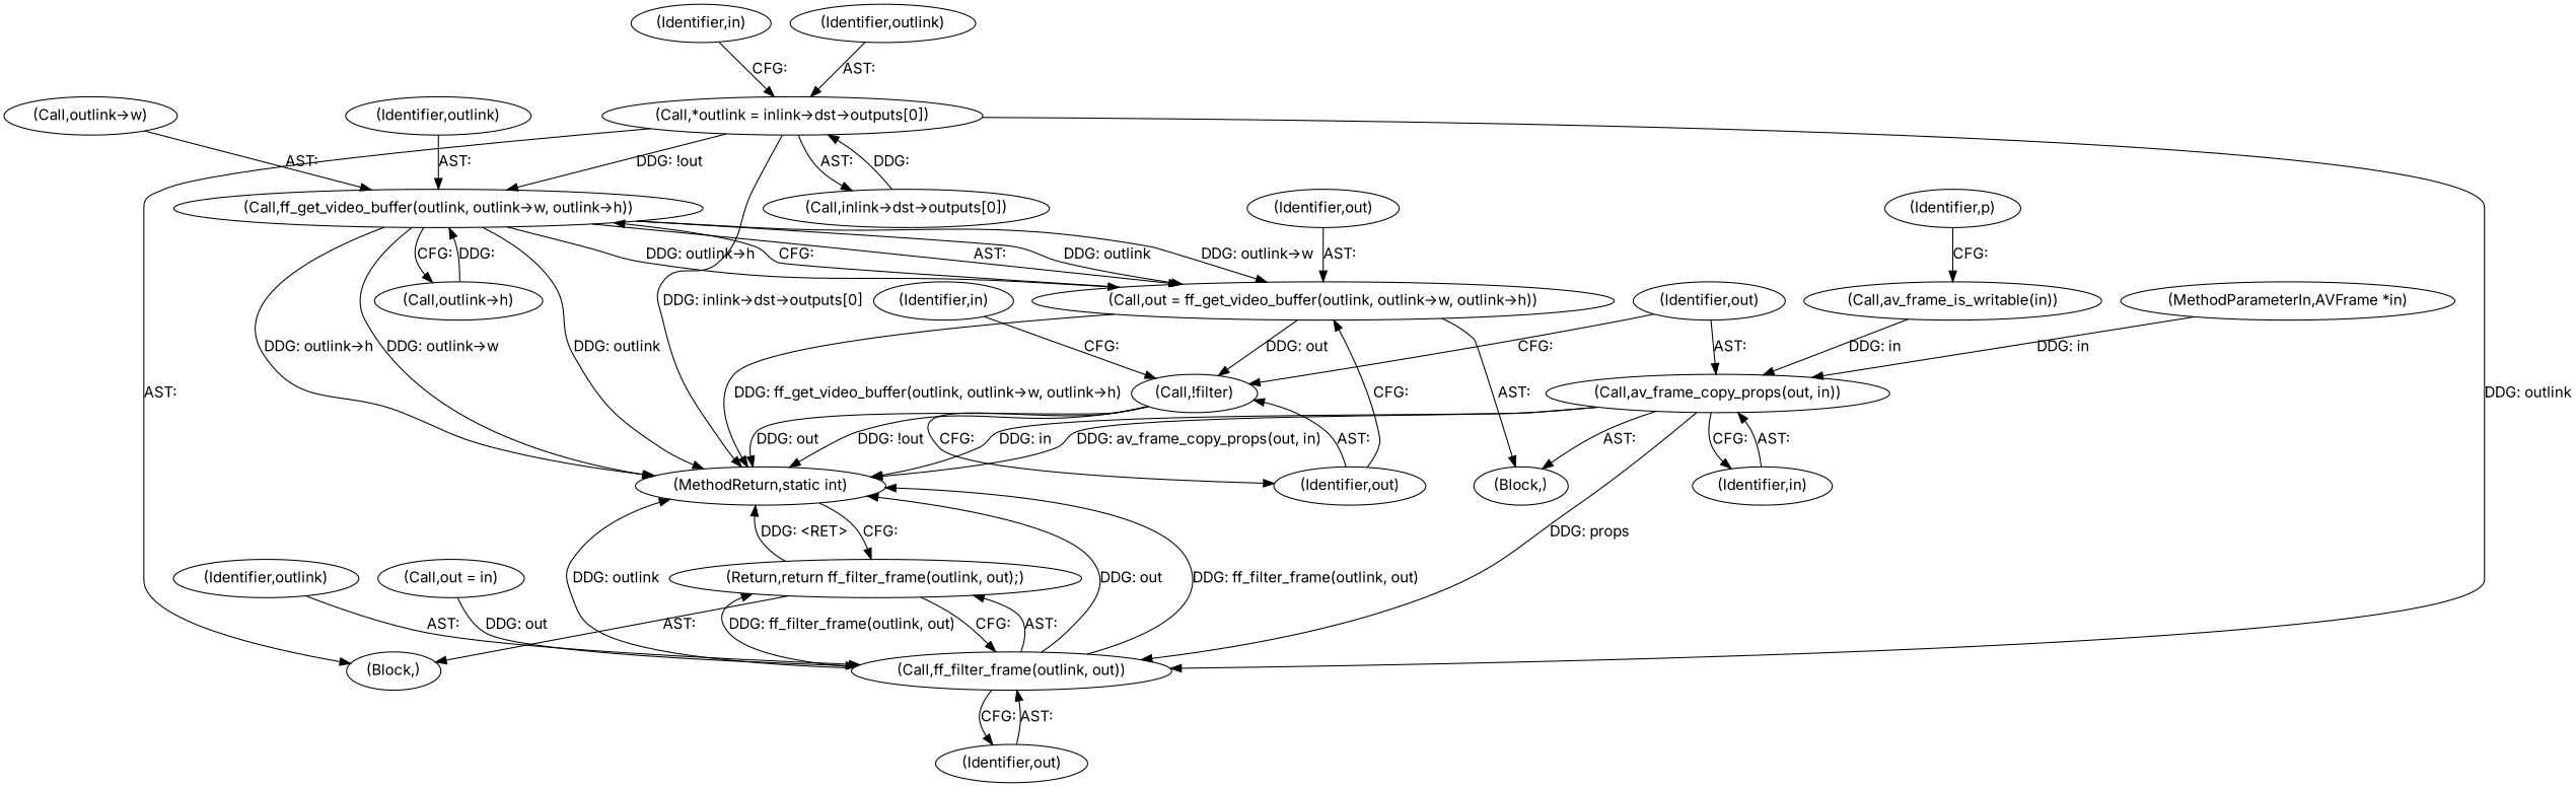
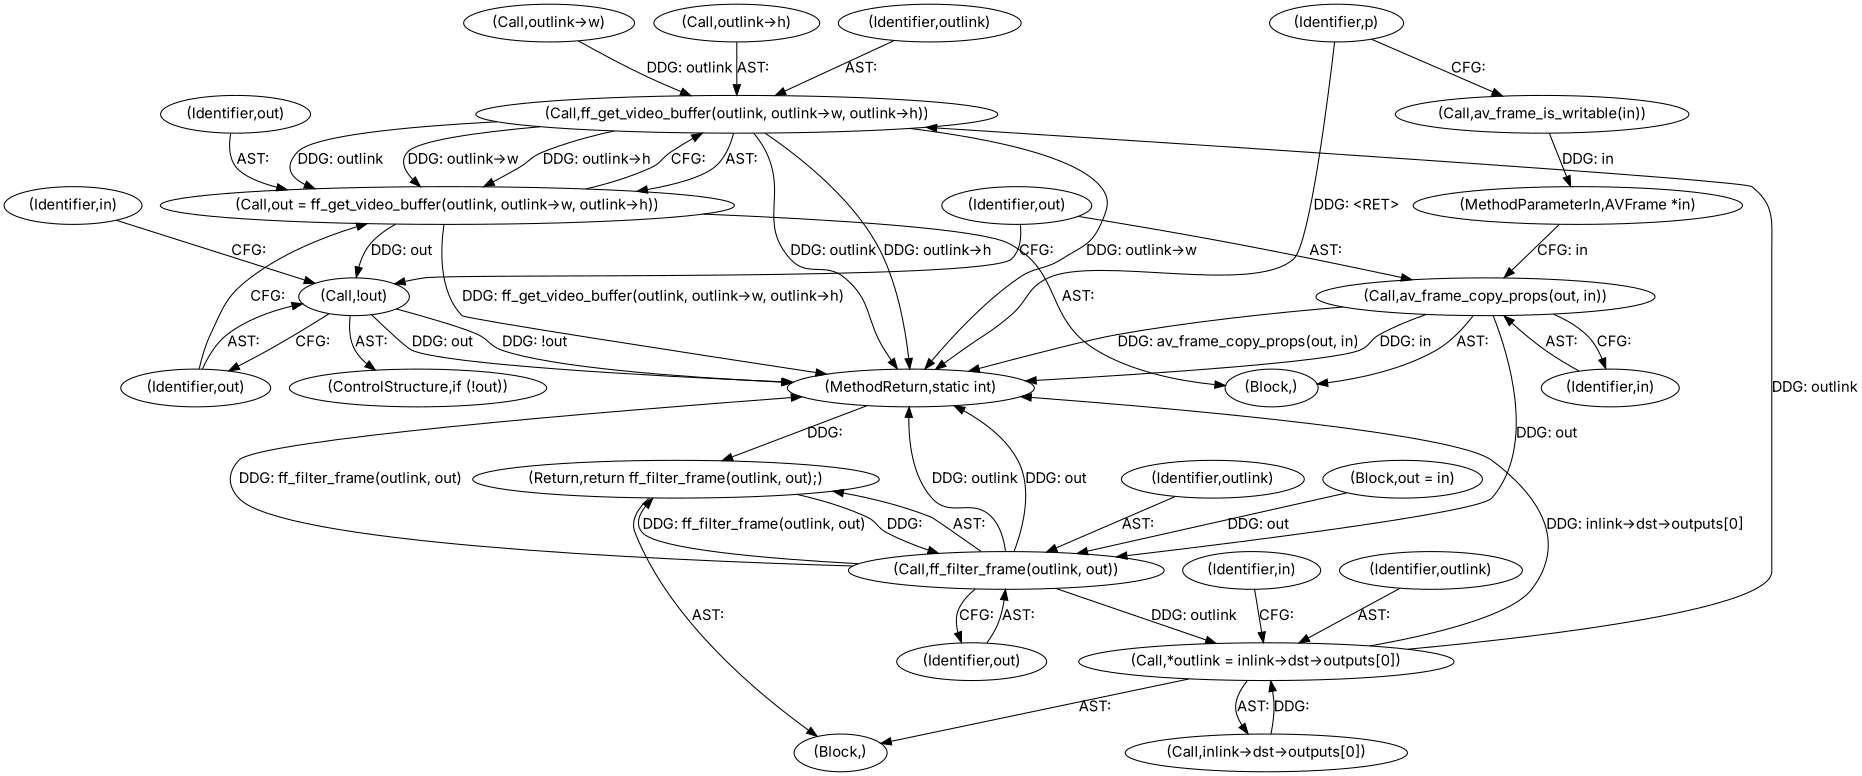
  digraph {
    fontname=Inter
    node [fontname=Inter]
    edge [fontname=Inter]
    n1 [label="(Call,ff_get_video_buffer(outlink, outlink->w, outlink->h))"]
    n2 [label="(Call,out = ff_get_video_buffer(outlink, outlink->w, outlink->h))"]
    n3 [label="(MethodReturn,static int)"]
    n4 [label="(Call,outlink->h)"]
-   n5 [label="(Call,!filter)"]
+   n5 [label="(Call,!out)"]
    n6 [label="(Block,)"]
    n7 [label="(Call,ff_filter_frame(outlink, out))"]
    n8 [label="(Return,return ff_filter_frame(outlink, out);)"]
    n9 [label="(Identifier,out)"]
    n10 [label="(Call,*outlink = inlink->dst->outputs[0])"]
    n11 [label="(Block,)"]
    n12 [label="(Call,inlink->dst->outputs[0])"]
    n13 [label="(Identifier,out)"]
+   n14 [label="(ControlStructure,if (!out))"]
    n15 [label="(Call,av_frame_copy_props(out, in))"]
    n16 [label="(Identifier,in)"]
    n17 [label="(Identifier,outlink)"]
    n18 [label="(Call,av_frame_is_writable(in))"]
    n19 [label="(Identifier,outlink)"]
    n20 [label="(Identifier,out)"]
    n21 [label="(Identifier,p)"]
    n22 [label="(Identifier,out)"]
    n23 [label="(Identifier,in)"]
    n24 [label="(Identifier,in)"]
    n25 [label="(MethodParameterIn,AVFrame *in)"]
    n26 [label="(Identifier,outlink)"]
-   n27 [label="(Call,out = in)"]
+   n27 [label="(Block,out = in)"]
    n28 [label="(Call,outlink->w)"]
    n1 -> n2 [label="AST: "]
    n1 -> n2 [label="DDG: outlink"]
    n1 -> n2 [label="DDG: outlink->w"]
    n1 -> n2 [label="DDG: outlink->h"]
    n1 -> n3 [label="DDG: outlink->w"]
    n1 -> n3 [label="DDG: outlink"]
    n1 -> n3 [label="DDG: outlink->h"]
-   n1 -> n4 [label="CFG: "]
    n2 -> n1 [label="CFG: "]
    n2 -> n3 [label="DDG: ff_get_video_buffer(outlink, outlink->w, outlink->h)"]
    n2 -> n5 [label="DDG: out"]
    n2 -> n6 [label="AST: "]
-   n3 -> n8 [label="CFG: "]
-   n4 -> n1 [label="DDG: "]
+   n3 -> n8 [label="DDG: "]
+   n4 -> n1 [label="AST: "]
    n5 -> n3 [label="DDG: !out"]
    n5 -> n3 [label="DDG: out"]
    n5 -> n13 [label="CFG: "]
+   n5 -> n14 [label="AST: "]
    n7 -> n3 [label="DDG: ff_filter_frame(outlink, out)"]
    n7 -> n3 [label="DDG: outlink"]
    n7 -> n3 [label="DDG: out"]
    n7 -> n8 [label="AST: "]
    n7 -> n8 [label="DDG: ff_filter_frame(outlink, out)"]
    n7 -> n9 [label="CFG: "]
-   n8 -> n3 [label="DDG: <RET>"]
-   n8 -> n7 [label="CFG: "]
+   n21 -> n3 [label="DDG: <RET>"]
+   n8 -> n7 [label="DDG: "]
    n8 -> n11 [label="AST: "]
    n9 -> n7 [label="AST: "]
-   n10 -> n1 [label="DDG: !out"]
+   n10 -> n1 [label="DDG: outlink"]
    n10 -> n3 [label="DDG: inlink->dst->outputs[0]"]
-   n10 -> n7 [label="DDG: outlink"]
+   n7 -> n10 [label="DDG: outlink"]
    n10 -> n11 [label="AST: "]
    n10 -> n12 [label="AST: "]
    n12 -> n10 [label="DDG: "]
    n13 -> n2 [label="CFG: "]
    n13 -> n5 [label="AST: "]
    n15 -> n3 [label="DDG: av_frame_copy_props(out, in)"]
    n15 -> n3 [label="DDG: in"]
    n15 -> n6 [label="AST: "]
-   n15 -> n7 [label="DDG: props"]
+   n15 -> n7 [label="DDG: out"]
    n15 -> n16 [label="CFG: "]
    n16 -> n15 [label="AST: "]
    n17 -> n7 [label="AST: "]
-   n18 -> n15 [label="DDG: in"]
+   n18 -> n25 [label="DDG: in"]
    n19 -> n1 [label="AST: "]
    n20 -> n2 [label="AST: "]
    n21 -> n18 [label="CFG: "]
    n22 -> n5 [label="CFG: "]
    n22 -> n15 [label="AST: "]
    n23 -> n5 [label="CFG: "]
    n24 -> n10 [label="CFG: "]
-   n25 -> n15 [label="DDG: in"]
+   n25 -> n15 [label="CFG: in"]
    n26 -> n10 [label="AST: "]
    n27 -> n7 [label="DDG: out"]
-   n28 -> n1 [label="AST: "]
+   n28 -> n1 [label="DDG: outlink"]
  }
